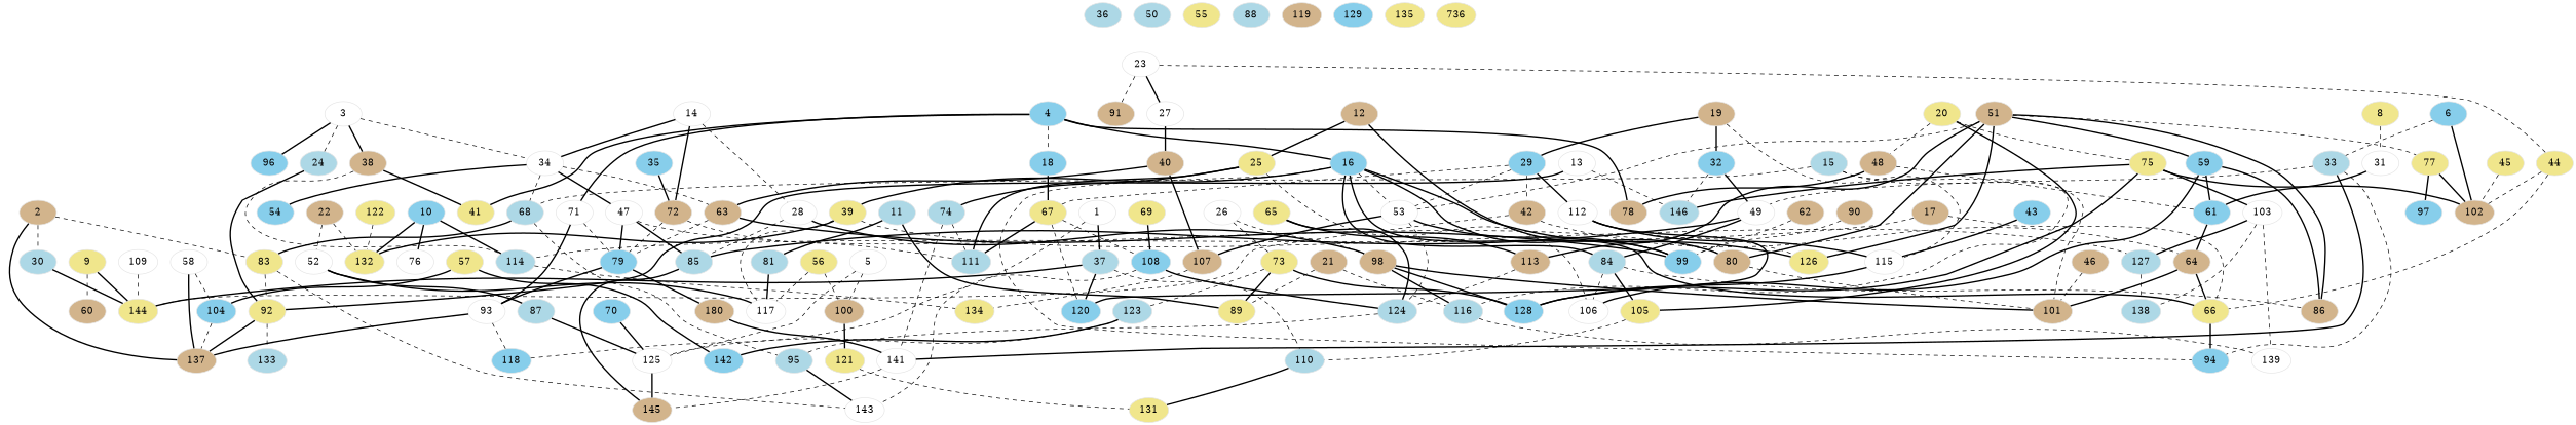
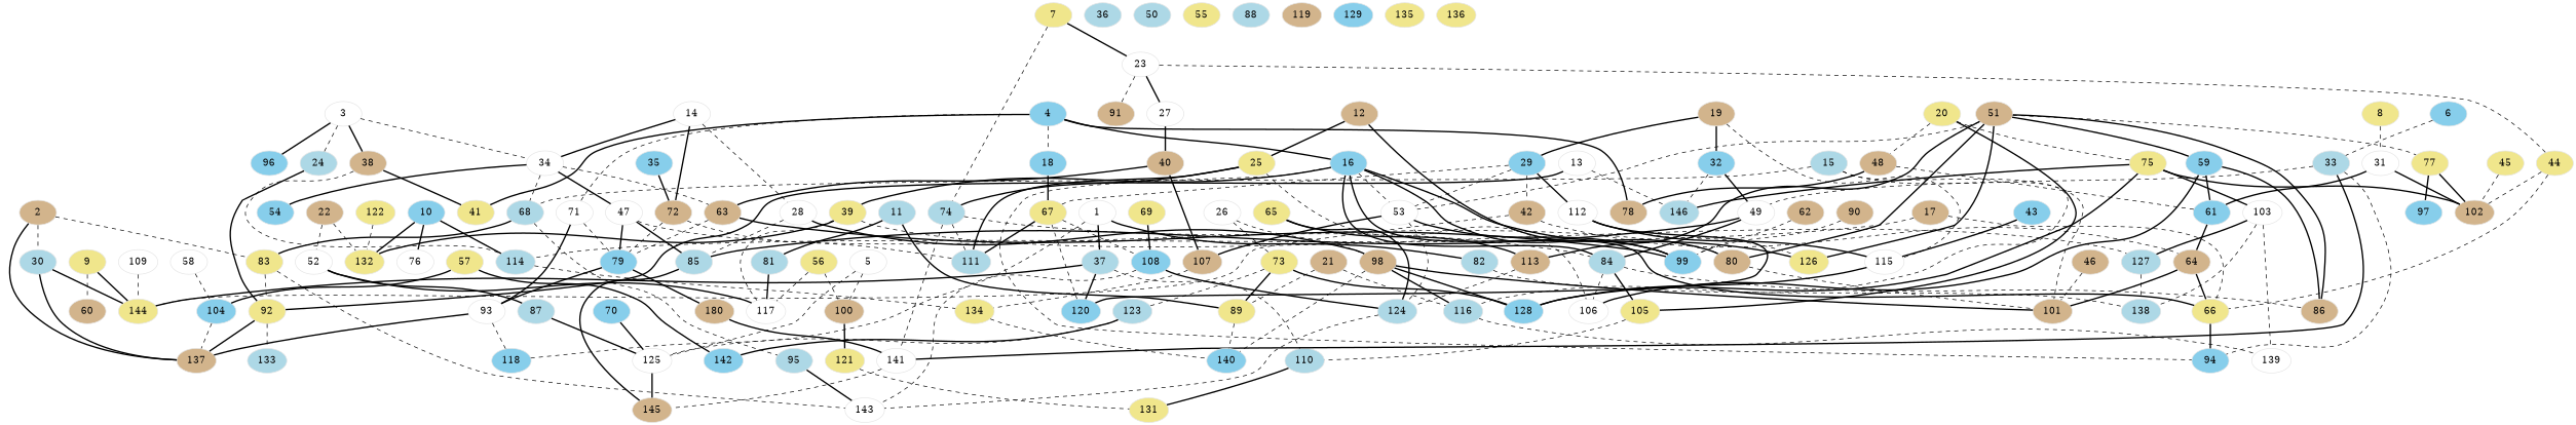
  graph {
    node [color=gray90 fillcolor=khaki style=filled]
    edge [style=bold]
    1 [fillcolor=white]
    37 [fillcolor=lightblue]
+   82 [fillcolor=lightblue]
    118 [fillcolor=skyblue]
    144
    110 [fillcolor=lightblue]
    120 [fillcolor=skyblue]
    138 [fillcolor=lightblue]
    30 [fillcolor=lightblue]
    2 [fillcolor=tan]
    83
    137 [fillcolor=tan]
    92
    143 [fillcolor=white]
    3 [fillcolor=white]
    24 [fillcolor=lightblue]
    34 [fillcolor=white]
    38 [fillcolor=tan]
    96 [fillcolor=skyblue]
    68 [fillcolor=lightblue]
    47 [fillcolor=white]
    54 [fillcolor=skyblue]
    63 [fillcolor=tan]
    41
    114 [fillcolor=lightblue]
    4 [fillcolor=skyblue]
    16 [fillcolor=skyblue]
    18 [fillcolor=skyblue]
    71 [fillcolor=white]
    78 [fillcolor=tan]
    39
    53 [fillcolor=white]
    66
    84 [fillcolor=lightblue]
    94 [fillcolor=skyblue]
    99 [fillcolor=skyblue]
    126
    67
    79 [fillcolor=skyblue]
    93 [fillcolor=white]
    5 [fillcolor=white]
    100 [fillcolor=tan]
    125 [fillcolor=white]
    121
    145 [fillcolor=tan]
    6 [fillcolor=skyblue]
    33 [fillcolor=lightblue]
    102 [fillcolor=tan]
    49 [fillcolor=white]
    141 [fillcolor=white]
+   7
    23 [fillcolor=white]
    74 [fillcolor=lightblue]
    27 [fillcolor=white]
    44
    91 [fillcolor=tan]
    111 [fillcolor=lightblue]
    8
    31 [fillcolor=white]
    61 [fillcolor=skyblue]
    9
    60 [fillcolor=tan]
    10 [fillcolor=skyblue]
    76 [fillcolor=white]
    132
    134
    11 [fillcolor=lightblue]
    81 [fillcolor=lightblue]
    89
    117 [fillcolor=white]
+   140 [fillcolor=skyblue]
    25
    12 [fillcolor=tan]
    80 [fillcolor=tan]
    106 [fillcolor=white]
    101 [fillcolor=tan]
    13 [fillcolor=white]
    146 [fillcolor=lightblue]
    133 [fillcolor=lightblue]
    14 [fillcolor=white]
    28 [fillcolor=white]
    72 [fillcolor=tan]
    98 [fillcolor=tan]
    85 [fillcolor=lightblue]
    15 [fillcolor=lightblue]
    116 [fillcolor=lightblue]
    95 [fillcolor=lightblue]
    139 [fillcolor=white]
    127 [fillcolor=lightblue]
    107 [fillcolor=tan]
    124 [fillcolor=lightblue]
    105
    86 [fillcolor=tan]
    17 [fillcolor=tan]
    108 [fillcolor=skyblue]
    29 [fillcolor=skyblue]
    19 [fillcolor=tan]
    32 [fillcolor=skyblue]
    115 [fillcolor=white]
    42 [fillcolor=tan]
    112 [fillcolor=white]
    128 [fillcolor=skyblue]
    20
    48 [fillcolor=tan]
    75
    103 [fillcolor=white]
    21 [fillcolor=tan]
    22 [fillcolor=tan]
    52 [fillcolor=white]
    87 [fillcolor=lightblue]
    40 [fillcolor=tan]
    26 [fillcolor=white]
    73
    123 [fillcolor=lightblue]
    64 [fillcolor=tan]
    35 [fillcolor=skyblue]
    36 [fillcolor=lightblue]
    131
    43 [fillcolor=skyblue]
    45
    46 [fillcolor=tan]
    n122 [fillcolor=tan label=180]
    50 [fillcolor=lightblue]
    51 [fillcolor=tan]
    59 [fillcolor=skyblue]
    77
    113 [fillcolor=tan]
    97 [fillcolor=skyblue]
    55
    56
    57
    104 [fillcolor=skyblue]
    142 [fillcolor=skyblue]
    58 [fillcolor=white]
    62 [fillcolor=tan]
    65
    69
    70 [fillcolor=skyblue]
    88 [fillcolor=lightblue]
    90 [fillcolor=tan]
    109 [fillcolor=white]
    119 [fillcolor=tan]
    122
    129 [fillcolor=skyblue]
    135
-   136 [label=736]
+   136
    1 -- 37
+   1 -- 82
    1 -- 118 [style=dashed]
    37 -- 144
    37 -- 110 [style=dashed]
    37 -- 120
+   82 -- 138 [style=dashed]
    110 -- 131
    30 -- 144
    2 -- 30 [style=dashed]
    2 -- 83 [style=dashed]
    2 -- 137
    83 -- 92 [style=dashed]
    83 -- 143 [style=dashed]
    92 -- 137
    92 -- 133 [style=dashed]
    3 -- 24 [style=dashed]
    3 -- 34 [style=dashed]
    3 -- 38
    3 -- 96
    24 -- 92
    34 -- 68 [style=dashed]
    34 -- 47
    34 -- 54
    34 -- 63 [style=dashed]
    38 -- 41
    38 -- 114 [style=dashed]
    68 -- 83
    68 -- 95 [style=dashed]
    47 -- 79
    47 -- 80 [style=dashed]
    47 -- 85
    63 -- 99
    63 -- 79 [style=dashed]
    114 -- 134 [style=dashed]
    4 -- 41
    4 -- 16
    4 -- 18 [style=dashed]
-   4 -- 71
+   4 -- 71 [style=dashed]
    4 -- 78
    16 -- 39
    16 -- 53 [style=dashed]
    16 -- 66
    16 -- 84
    16 -- 94 [style=dashed]
    16 -- 99
    16 -- 126
    18 -- 67
    71 -- 79 [style=dashed]
    71 -- 93
    39 -- 132
    39 -- 117 [style=dashed]
    39 -- 127 [style=dashed]
    53 -- 99
    53 -- 107
    53 -- 124 [style=dashed]
    66 -- 94
    84 -- 106 [style=dashed]
    84 -- 105
    84 -- 86 [style=dashed]
    67 -- 120 [style=dashed]
    67 -- 111
    67 -- 108 [style=dashed]
    79 -- 93
    79 -- n122
    93 -- 118 [style=dashed]
    93 -- 137
    5 -- 100 [style=dashed]
    5 -- 125 [style=dashed]
    100 -- 121
    125 -- 145
    121 -- 131 [style=dashed]
    6 -- 33 [style=dashed]
-   6 -- 102
+   31 -- 102
    33 -- 94 [style=dashed]
    33 -- 49 [style=dashed]
    33 -- 141
    49 -- 84
    49 -- 85
    141 -- 145 [style=dashed]
+   7 -- 23
+   7 -- 74 [style=dashed]
    23 -- 27
    23 -- 44 [style=dashed]
    23 -- 91 [style=dashed]
+   74 -- 84 [style=dashed]
    74 -- 141 [style=dashed]
    74 -- 111 [style=dashed]
    27 -- 40
    44 -- 66 [style=dashed]
    44 -- 102 [style=dashed]
    8 -- 31 [style=dashed]
    31 -- 61
    61 -- 64
    9 -- 144
    9 -- 60 [style=dashed]
    10 -- 114
    10 -- 76
    10 -- 132
+   134 -- 140 [style=dashed]
    11 -- 81
    11 -- 89
    81 -- 117
+   89 -- 140 [style=dashed]
    25 -- 74
    25 -- 111
    25 -- 106 [style=dashed]
    12 -- 25
    12 -- 80
    80 -- 101 [style=dashed]
    13 -- 92
    13 -- 146 [style=dashed]
    14 -- 34
    14 -- 28 [style=dashed]
    14 -- 72
    28 -- 98
    28 -- 85 [style=dashed]
    72 -- 79 [style=dashed]
    72 -- 111 [style=dashed]
+   98 -- 140 [style=dashed]
    98 -- 101
    98 -- 116
    98 -- 128
    85 -- 145
    15 -- 68 [style=dashed]
    15 -- 101 [style=dashed]
    15 -- 116 [style=dashed]
    116 -- 139 [style=dashed]
    95 -- 143
    127 -- 138 [style=dashed]
    107 -- 134 [style=dashed]
-   124 -- 95 [style=dashed]
+   124 -- 143 [style=dashed]
    105 -- 110 [style=dashed]
    17 -- 114 [style=dashed]
    17 -- 66 [style=dashed]
    108 -- 143 [style=dashed]
    108 -- 124
    29 -- 53 [style=dashed]
    29 -- 67 [style=dashed]
    29 -- 42 [style=dashed]
    29 -- 112
    19 -- 29
    19 -- 32
    19 -- 115 [style=dashed]
    32 -- 49
    32 -- 146 [style=dashed]
    115 -- 128
    42 -- 144 [style=dashed]
    42 -- 64 [style=dashed]
    112 -- 120
    112 -- 126 [style=dashed]
    112 -- 115
    20 -- 105
    20 -- 48 [style=dashed]
    20 -- 75 [style=dashed]
    48 -- 78
    48 -- 61 [style=dashed]
    75 -- 102
    75 -- 146
    75 -- 128
    75 -- 103
    103 -- 138 [style=dashed]
    103 -- 139 [style=dashed]
    103 -- 127
    21 -- 89 [style=dashed]
    21 -- 116 [style=dashed]
    22 -- 132 [style=dashed]
    22 -- 52 [style=dashed]
    52 -- 117
    52 -- 87
    87 -- 125
    40 -- 63
    40 -- 107
    26 -- 98 [style=dashed]
    26 -- 73 [style=dashed]
    73 -- 89
    73 -- 128
    73 -- 123 [style=dashed]
    123 -- 125 [style=dashed]
    123 -- 142
    64 -- 66
    64 -- 101
    35 -- 72
    43 -- 115
    45 -- 102 [style=dashed]
    46 -- 101 [style=dashed]
    n122 -- 141
    51 -- 53 [style=dashed]
    51 -- 126
    51 -- 80
    51 -- 86
    51 -- 59
    51 -- 77 [style=dashed]
    51 -- 113
    59 -- 61
    59 -- 106
    59 -- 86
    77 -- 102
    77 -- 97
    113 -- 124 [style=dashed]
    56 -- 100 [style=dashed]
    56 -- 117 [style=dashed]
    57 -- 104
    57 -- 142
    104 -- 137 [style=dashed]
-   58 -- 137
+   30 -- 137
    58 -- 104 [style=dashed]
    62 -- 99 [style=dashed]
    65 -- 124
    65 -- 113
    69 -- 108
    70 -- 125
    90 -- 99 [style=dashed]
    109 -- 144 [style=dashed]
    122 -- 132 [style=dashed]
  }
